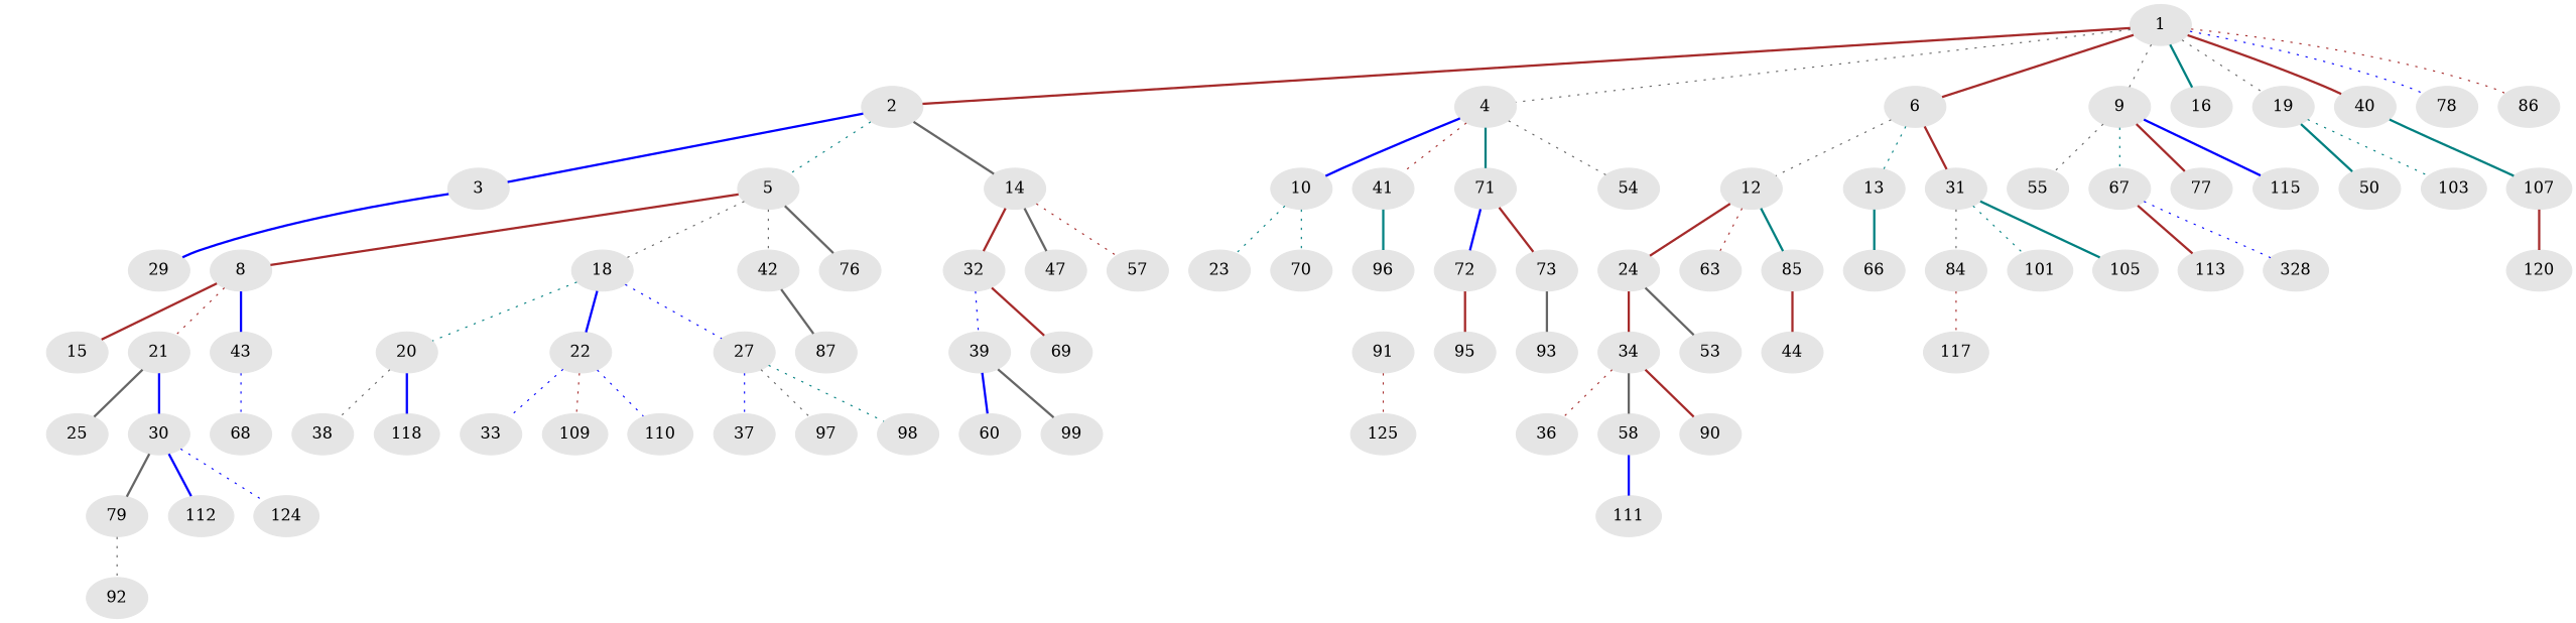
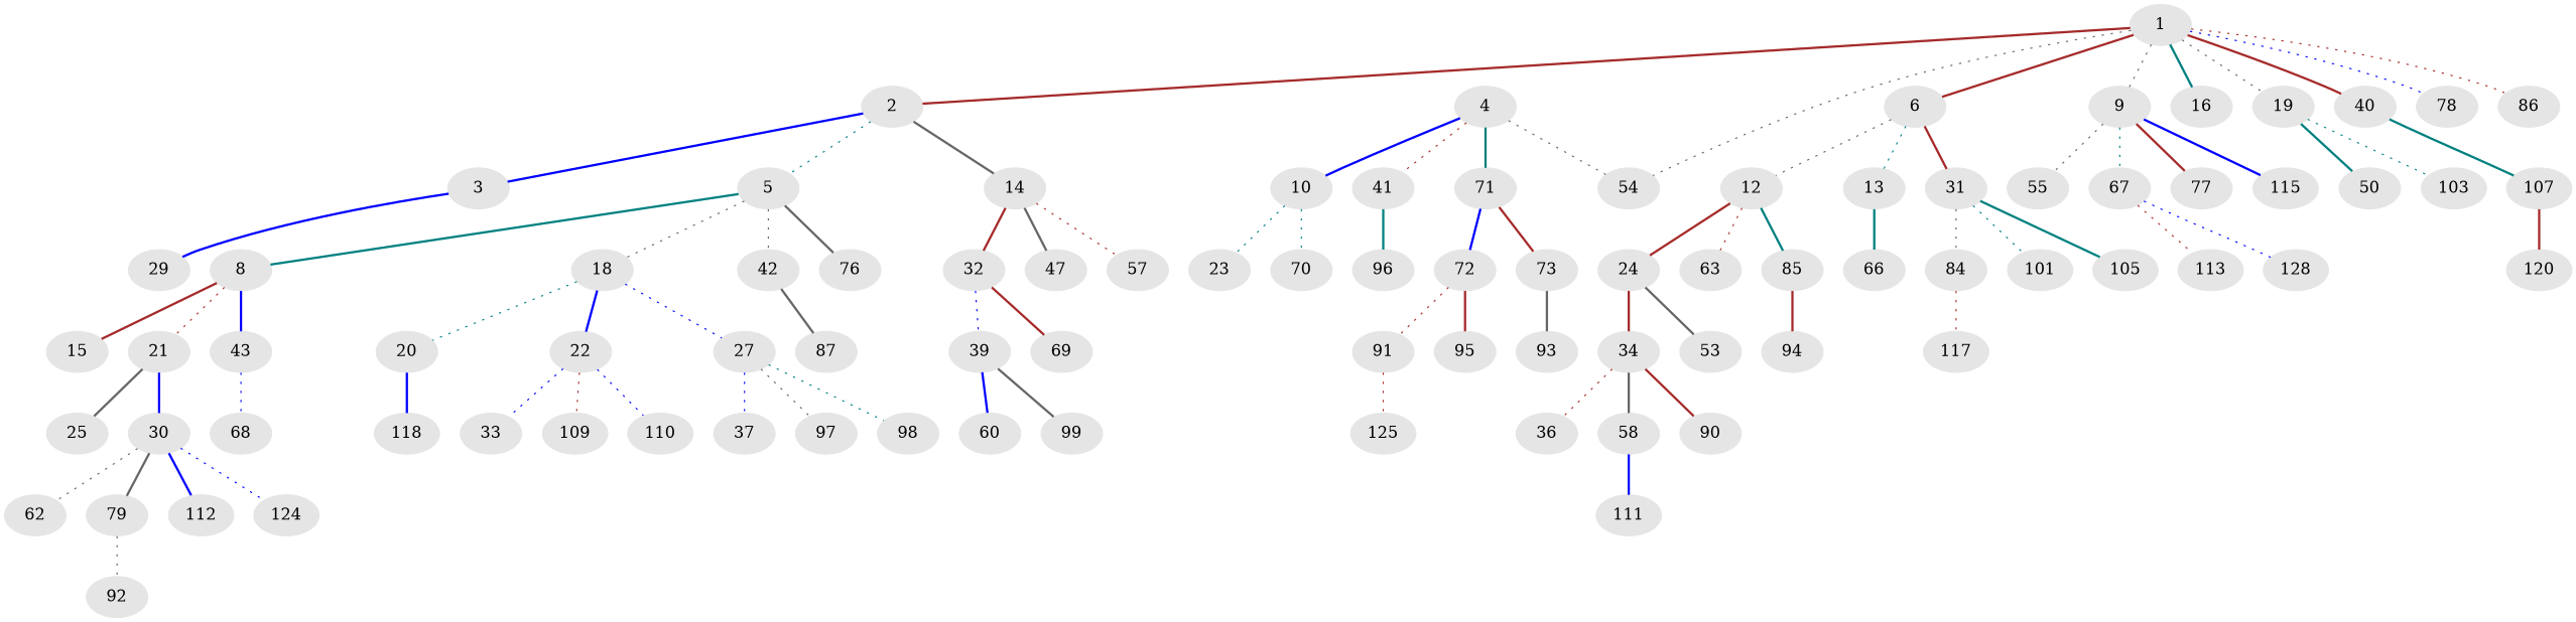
  graph {
    node [color=gray90 style=filled]
    edge [color=brown style=bold]
    1 [super="+7"]
    2 [super="+11"]
    4 [super="+35"]
    6 [super="+106"]
    9 [super="+26"]
    16 [super="+102"]
    19 [super="+28"]
    40 [super="+64"]
    78
    86
    3
    5 [super="+65"]
    14 [super="+17"]
    10 [super="+80"]
    41 [super="+121"]
    54
    71
    12 [super="+52"]
    13
    31 [super="+45"]
    55
    67
    77 [super="+129"]
    115
    50 [super="+88"]
    103
    107 [super="+116"]
    29 [super="+89"]
    8 [super="+100"]
    18
    42 [super="+74"]
    76
    32 [super="+104"]
    47 [super="+48"]
    57
    23 [super="+49"]
    70
    96
    72
    73
    15 [super="+75"]
    21
    43 [super="+61"]
    20 [super="+81"]
    22 [super="+44"]
    27 [super="+51"]
    87
    24 [super="+127"]
    63 [super="+114"]
    85
    66
    84 [super="+122"]
    101
    105
    25 [super="+123"]
    30 [super="+46"]
    68 [super="+82"]
    113
-   128 [label=328]
+   128
    34 [super="+83"]
    53
-   94 [label=44]
+   94
    39
    69
-   38
    118 [super="+119"]
    33
    109
    110
    37
    97
    98
+   62
    79 [super="+108"]
    112
    124
    36 [super="+56"]
    58 [super="+59"]
    90
    92
    117
    60
    99
    111
    120
    91
    95
    93
    125
    1 -- 2
-   1 -- 4 [color=gray40 style=dotted]
+   1 -- 54 [color=gray40 style=dotted]
    1 -- 6
    1 -- 9 [color=gray40 style=dotted]
    1 -- 16 [color=teal]
    1 -- 19 [color=gray40 style=dotted]
    1 -- 40
    1 -- 78 [color=blue style=dotted]
    1 -- 86 [style=dotted]
    2 -- 3 [color=blue]
    2 -- 5 [color=teal style=dotted]
    2 -- 14 [color=gray40]
    4 -- 10 [color=blue]
    4 -- 41 [style=dotted]
    4 -- 54 [color=gray40 style=dotted]
    4 -- 71 [color=teal]
    6 -- 12 [color=gray40 style=dotted]
    6 -- 13 [color=teal style=dotted]
    6 -- 31
    9 -- 55 [color=gray40 style=dotted]
    9 -- 67 [color=teal style=dotted]
    9 -- 77
    9 -- 115 [color=blue]
    19 -- 50 [color=teal]
    19 -- 103 [color=teal style=dotted]
    40 -- 107 [color=teal]
    3 -- 29 [color=blue]
-   5 -- 8
+   5 -- 8 [color=teal]
    5 -- 18 [color=gray40 style=dotted]
    5 -- 42 [color=gray40 style=dotted]
    5 -- 76 [color=gray40]
    14 -- 32
    14 -- 47 [color=gray40]
    14 -- 57 [style=dotted]
    10 -- 23 [color=teal style=dotted]
    10 -- 70 [color=teal style=dotted]
    41 -- 96 [color=teal]
    71 -- 72 [color=blue]
    71 -- 73
    12 -- 24
    12 -- 63 [style=dotted]
    12 -- 85 [color=teal]
    13 -- 66 [color=teal]
    31 -- 84 [color=gray40 style=dotted]
    31 -- 101 [color=teal style=dotted]
    31 -- 105 [color=teal]
-   67 -- 113
+   67 -- 113 [style=dotted]
    67 -- 128 [color=blue style=dotted]
    107 -- 120
    8 -- 15
    8 -- 21 [style=dotted]
    8 -- 43 [color=blue]
    18 -- 20 [color=teal style=dotted]
    18 -- 22 [color=blue]
    18 -- 27 [color=blue style=dotted]
    42 -- 87 [color=gray40]
    32 -- 39 [color=blue style=dotted]
    32 -- 69
+   72 -- 91 [style=dotted]
    72 -- 95
    73 -- 93 [color=gray40]
    21 -- 25 [color=gray40]
    21 -- 30 [color=blue]
    43 -- 68 [color=blue style=dotted]
-   20 -- 38 [color=gray40 style=dotted]
    20 -- 118 [color=blue]
    22 -- 33 [color=blue style=dotted]
    22 -- 109 [style=dotted]
    22 -- 110 [color=blue style=dotted]
    27 -- 37 [color=blue style=dotted]
    27 -- 97 [color=gray40 style=dotted]
    27 -- 98 [color=teal style=dotted]
    24 -- 34
    24 -- 53 [color=gray40]
    85 -- 94
    84 -- 117 [style=dotted]
+   30 -- 62 [color=gray40 style=dotted]
    30 -- 79 [color=gray40]
    30 -- 112 [color=blue]
    30 -- 124 [color=blue style=dotted]
    34 -- 36 [style=dotted]
    34 -- 58 [color=gray40]
    34 -- 90
    39 -- 60 [color=blue]
    39 -- 99 [color=gray40]
    79 -- 92 [color=gray40 style=dotted]
    58 -- 111 [color=blue]
    91 -- 125 [style=dotted]
  }
